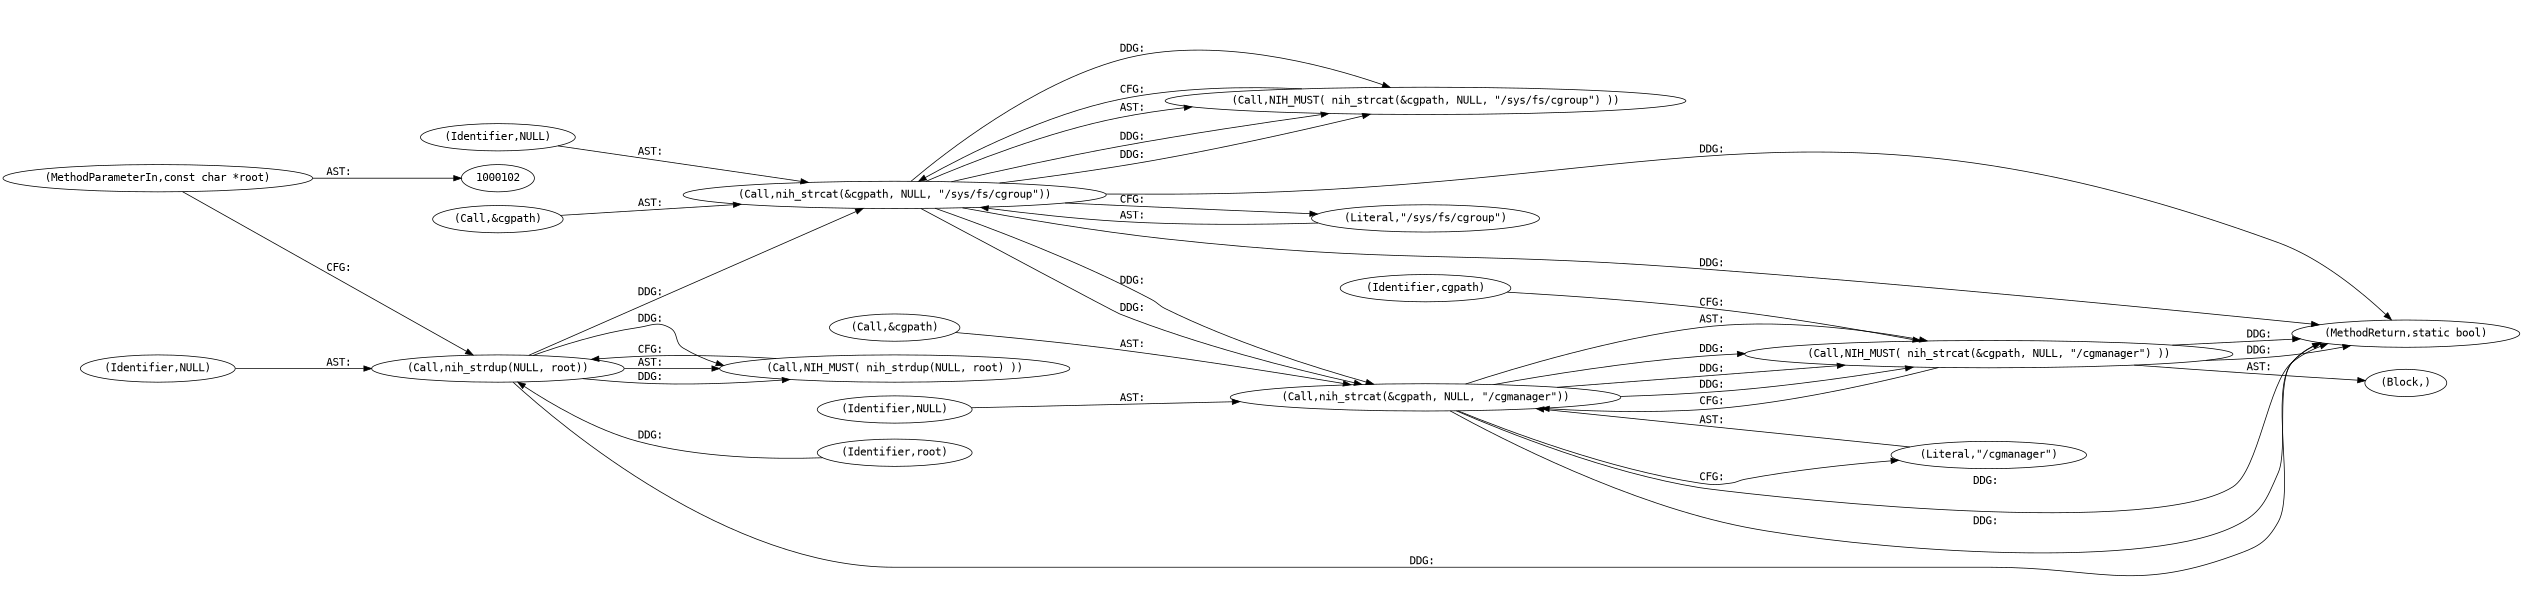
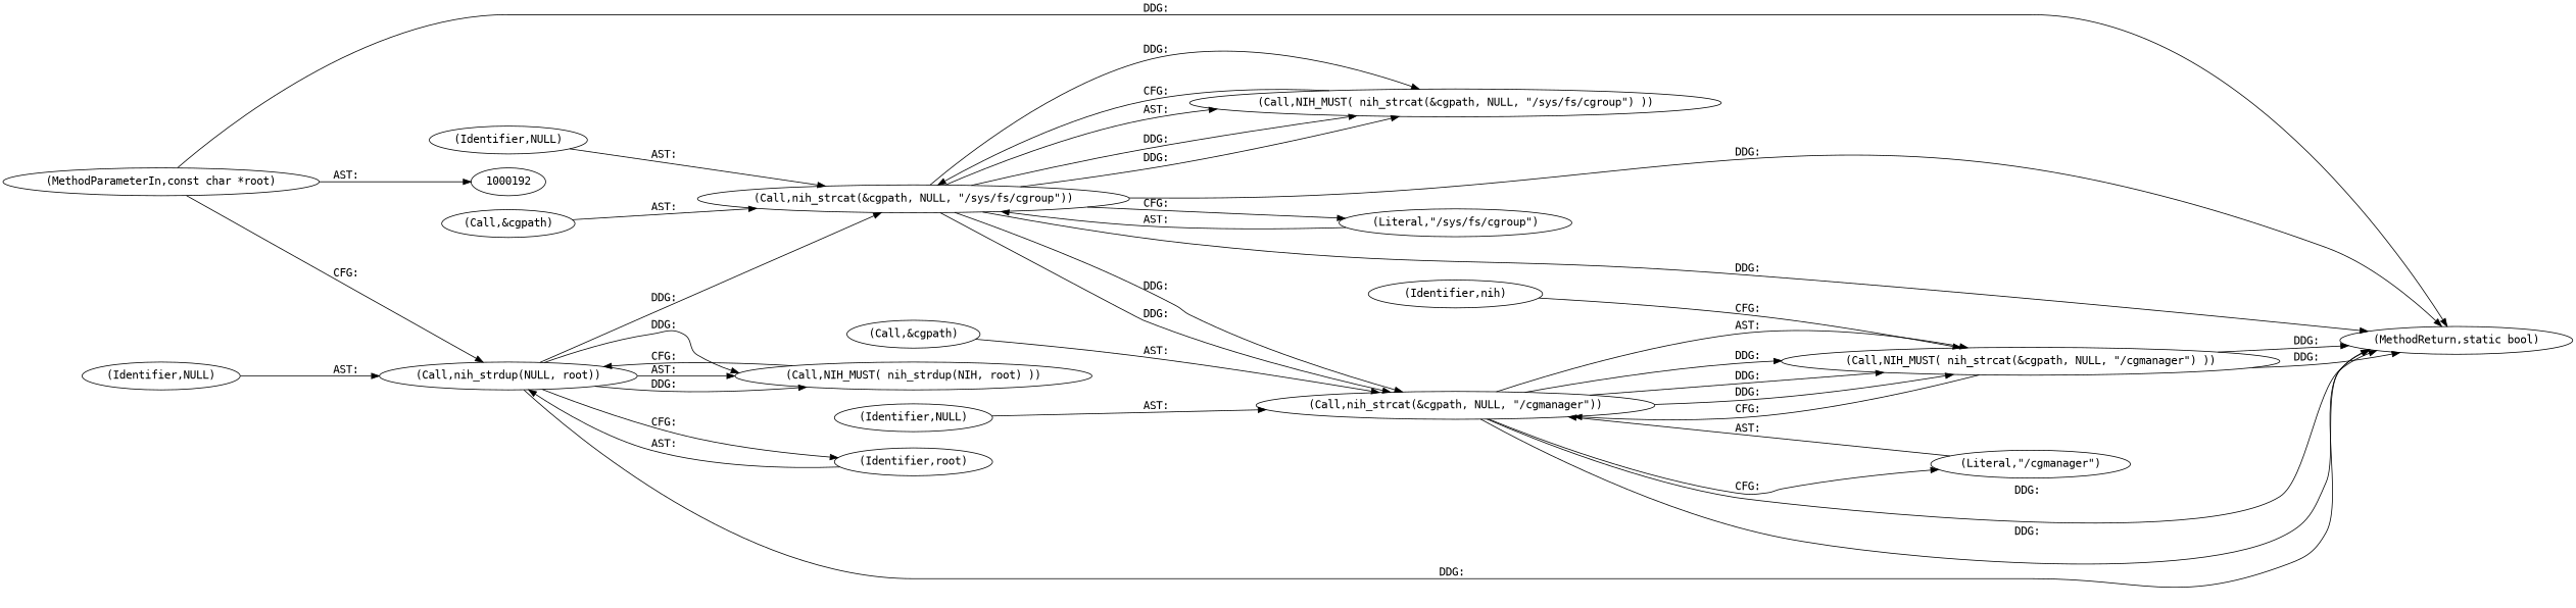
  digraph {
    fontname="DejaVu Sans Mono"
    rankdir=LR
    node [fontname="DejaVu Sans Mono"]
    edge [fontname="DejaVu Sans Mono"]
    n1 [label="(Call,nih_strcat(&cgpath, NULL, \"/cgmanager\"))"]
    n2 [label="(Call,NIH_MUST( nih_strcat(&cgpath, NULL, \"/cgmanager\") ))"]
    n3 [label="(MethodReturn,static bool)"]
    n4 [label="(Literal,\"/cgmanager\")"]
-   n5 [label="(Block,)"]
    n6 [label="(Call,nih_strcat(&cgpath, NULL, \"/sys/fs/cgroup\"))"]
    n7 [label="(Literal,\"/sys/fs/cgroup\")"]
    n8 [label="(Call,NIH_MUST( nih_strcat(&cgpath, NULL, \"/sys/fs/cgroup\") ))"]
    n9 [label="(Call,nih_strdup(NULL, root))"]
-   n10 [label="(Call,NIH_MUST( nih_strdup(NULL, root) ))"]
+   n10 [label="(Call,NIH_MUST( nih_strdup(NIH, root) ))"]
    n11 [label="(Identifier,root)"]
    n12 [label="(MethodParameterIn,const char *root)"]
-   1000102
-   n14 [label="(Identifier,cgpath)"]
+   1000102 [label=1000192]
+   n14 [label="(Identifier,nih)"]
    n15 [label="(Identifier,NULL)"]
    n16 [label="(Identifier,NULL)"]
    n17 [label="(Call,&cgpath)"]
    n18 [label="(Call,&cgpath)"]
    n19 [label="(Identifier,NULL)"]
    n1 -> n2 [label="AST: "]
    n1 -> n2 [label="DDG: "]
    n1 -> n2 [label="DDG: "]
    n1 -> n2 [label="DDG: "]
    n1 -> n3 [label="DDG: "]
    n1 -> n3 [label="DDG: "]
    n1 -> n4 [label="CFG: "]
    n2 -> n1 [label="CFG: "]
    n2 -> n3 [label="DDG: "]
    n2 -> n3 [label="DDG: "]
-   n2 -> n5 [label="AST: "]
    n4 -> n1 [label="AST: "]
    n6 -> n1 [label="DDG: "]
    n6 -> n1 [label="DDG: "]
    n6 -> n3 [label="DDG: "]
    n6 -> n3 [label="DDG: "]
    n6 -> n7 [label="CFG: "]
    n6 -> n8 [label="AST: "]
    n6 -> n8 [label="DDG: "]
    n6 -> n8 [label="DDG: "]
    n6 -> n8 [label="DDG: "]
    n7 -> n6 [label="AST: "]
    n8 -> n6 [label="CFG: "]
    n9 -> n3 [label="DDG: "]
    n9 -> n6 [label="DDG: "]
    n9 -> n10 [label="AST: "]
    n9 -> n10 [label="DDG: "]
    n9 -> n10 [label="DDG: "]
+   n9 -> n11 [label="CFG: "]
    n10 -> n9 [label="CFG: "]
-   n11 -> n9 [label="DDG: "]
+   n11 -> n9 [label="AST: "]
+   n12 -> n3 [label="DDG: "]
    n12 -> n9 [label="CFG: "]
    n12 -> 1000102 [label="AST: "]
    n14 -> n2 [label="CFG: "]
    n15 -> n9 [label="AST: "]
    n16 -> n6 [label="AST: "]
    n17 -> n6 [label="AST: "]
    n18 -> n1 [label="AST: "]
    n19 -> n1 [label="AST: "]
  }
